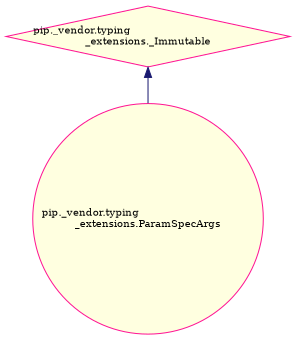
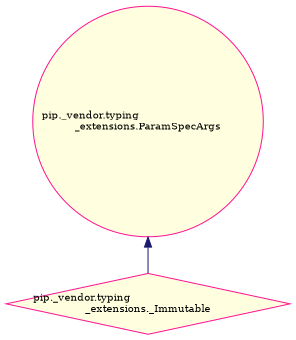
  digraph {
    fontname="DejaVu Serif"
    node [color=deeppink fillcolor=lightyellow fontname="DejaVu Serif" fontsize=10 style=filled]
    n1 [fontcolor=black height=0.2 label="pip._vendor.typing\l_extensions.ParamSpecArgs" shape=circle width=0.4]
    n2 [height=0.2 label="pip._vendor.typing\l_extensions._Immutable" shape=diamond width=0.4]
-   n2 -> n1 [color=midnightblue dir=back fontname="DejaVu Serif" fontsize=10 labelfontname=Helvetica labelfontsize=10 style=solid]
+   n1 -> n2 [color=midnightblue dir=back fontname="DejaVu Serif" fontsize=10 labelfontname=Helvetica labelfontsize=10 style=solid]
  }
